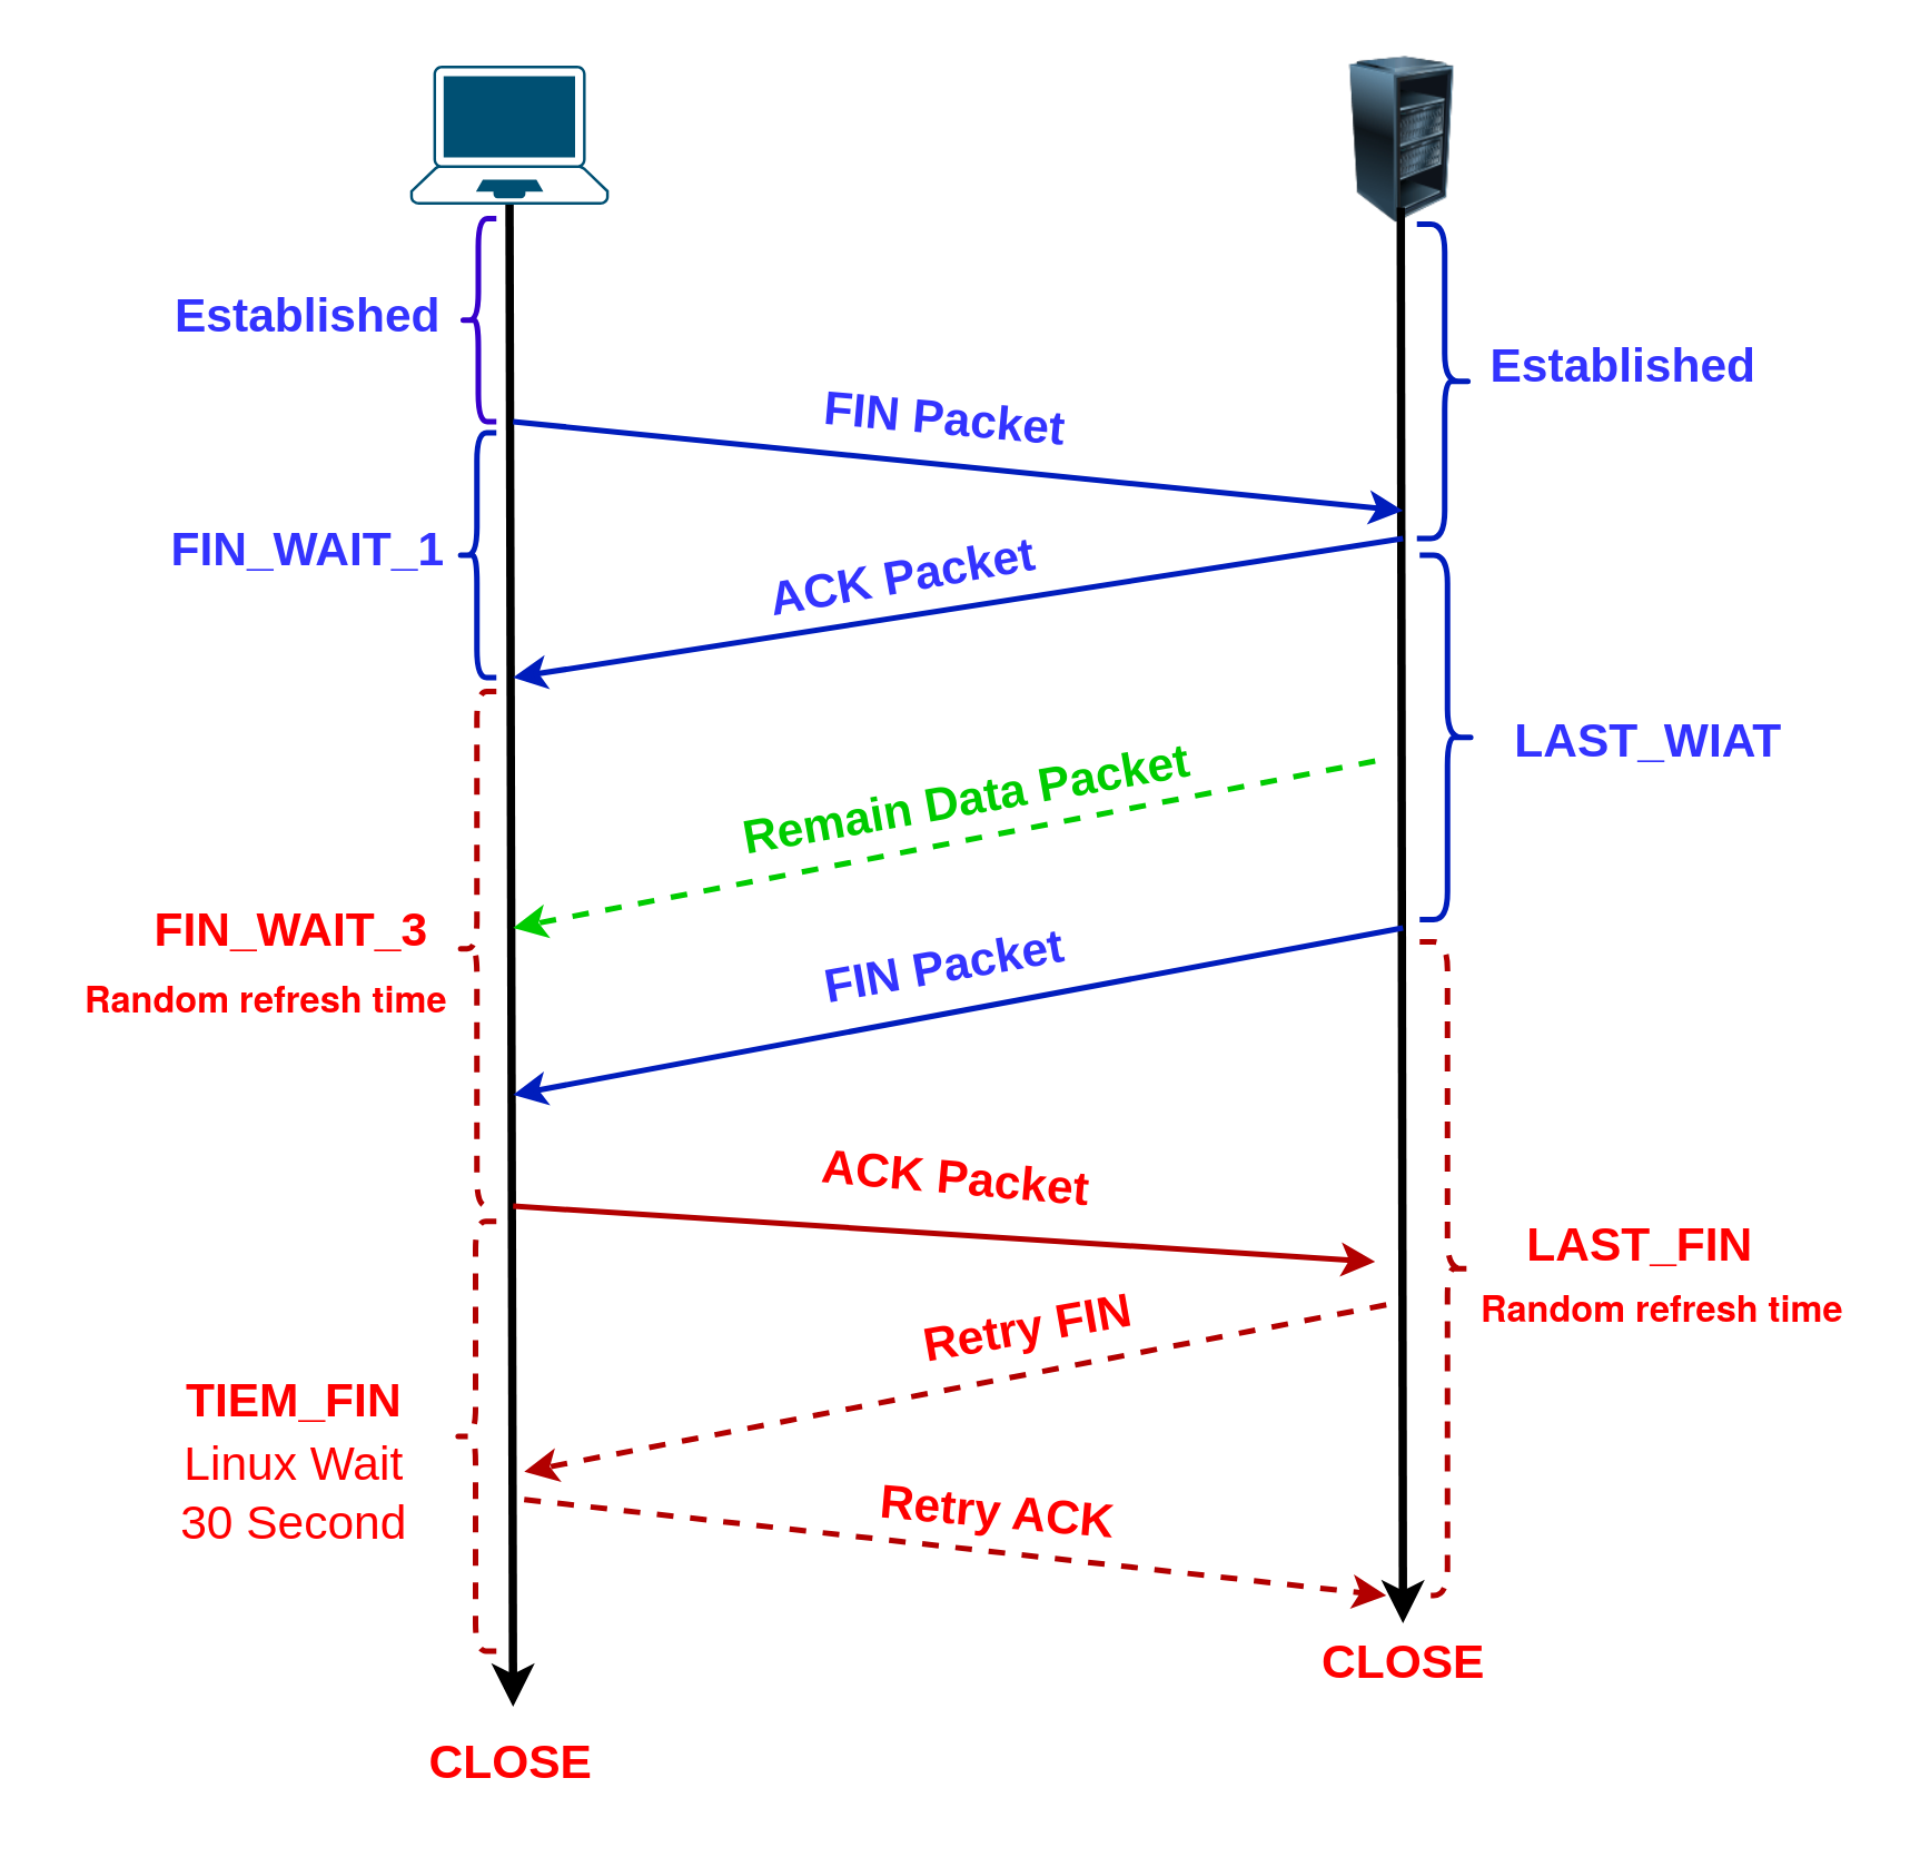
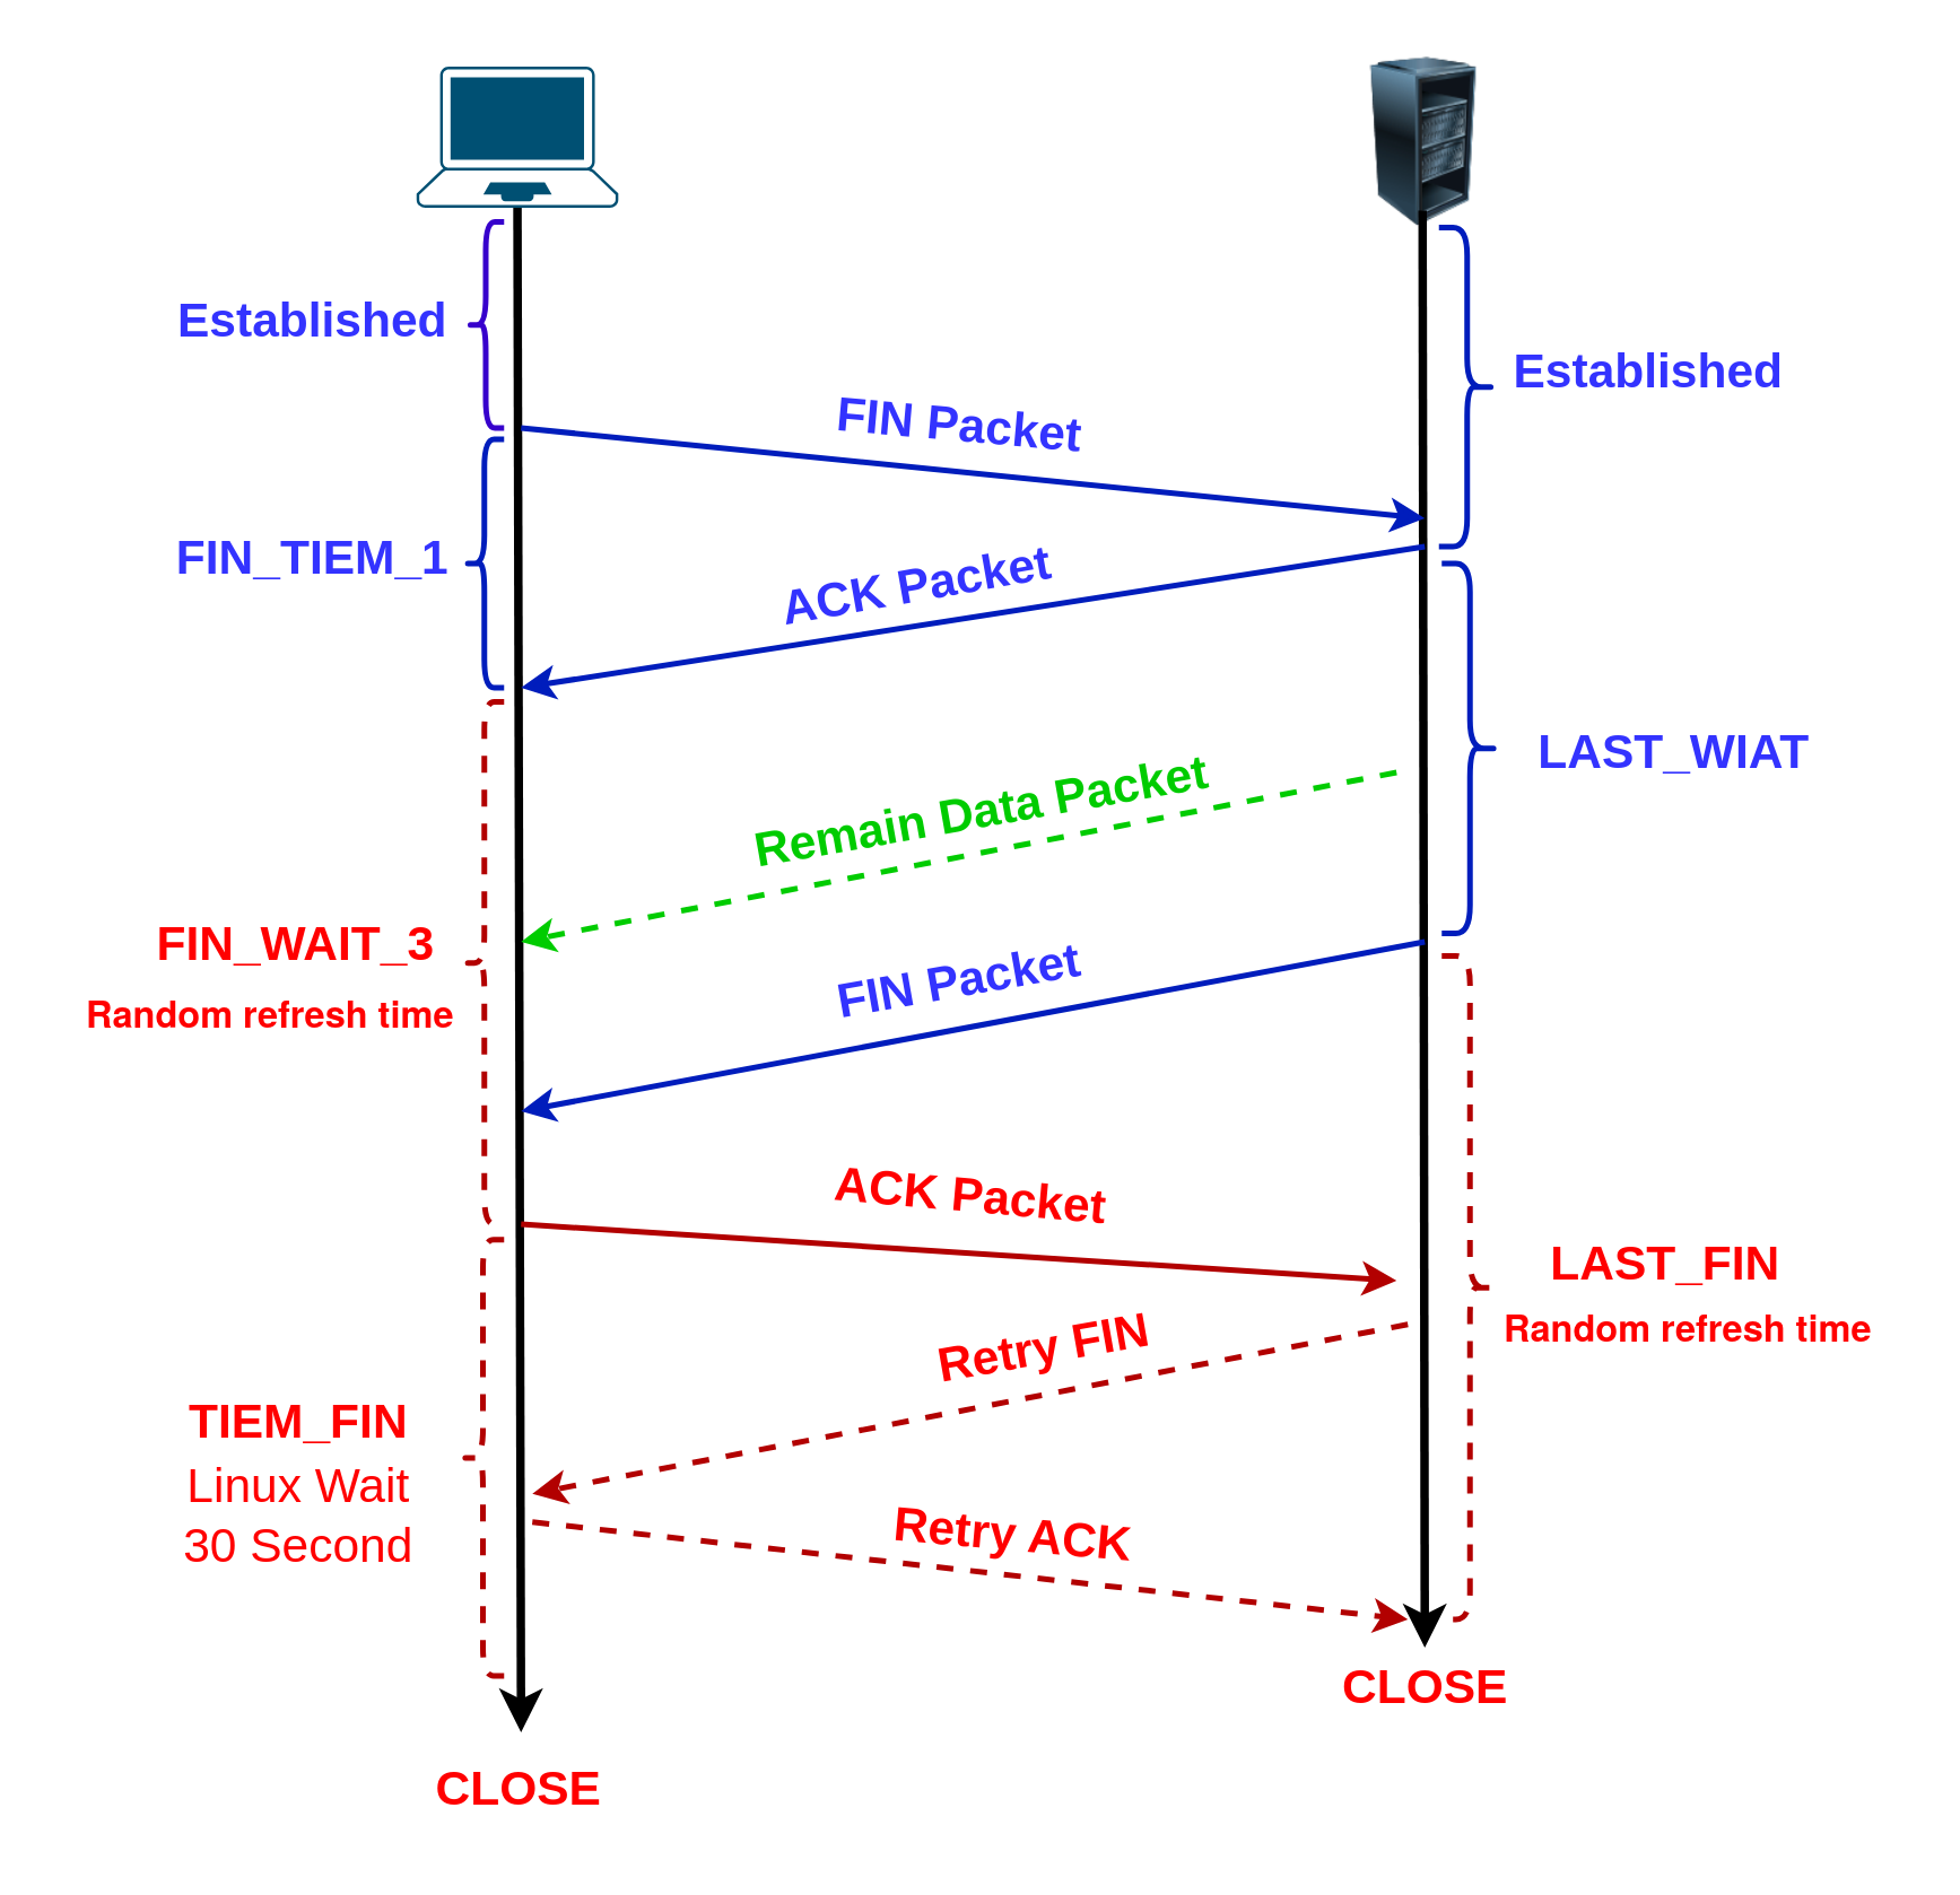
  <mxCell id="0" />
  <mxCell id="1" parent="0" />
  <mxCell id="2" value="" style="points=[[0.13,0.02,0],[0.5,0,0],[0.87,0.02,0],[0.885,0.4,0],[0.985,0.985,0],[0.5,1,0],[0.015,0.985,0],[0.115,0.4,0]];verticalLabelPosition=bottom;sketch=0;html=1;verticalAlign=top;aspect=fixed;align=center;pointerEvents=1;shape=mxgraph.cisco19.laptop;fillColor=#005073;strokeColor=none;" parent="1" vertex="1"><mxGeometry x="147" y="23" width="71.43" height="50" as="geometry" /></mxCell>
  <mxCell id="3" value="" style="image;html=1;image=img/lib/clip_art/computers/Server_Rack_Partial_128x128.png" parent="1" vertex="1"><mxGeometry x="474" y="20" width="60" height="60" as="geometry" /></mxCell>
  <mxCell id="4" value="" style="endArrow=classic;html=1;rounded=0;exitX=0.5;exitY=1;exitDx=0;exitDy=0;exitPerimeter=0;strokeWidth=3;" parent="1" source="2" edge="1"><mxGeometry width="50" height="50" relative="1" as="geometry"><mxPoint x="232" y="133" as="sourcePoint" /><mxPoint x="184" y="613" as="targetPoint" /></mxGeometry></mxCell>
  <mxCell id="5" value="" style="endArrow=classic;html=1;rounded=0;exitX=0.5;exitY=1;exitDx=0;exitDy=0;exitPerimeter=0;strokeWidth=3;" parent="1" edge="1"><mxGeometry width="50" height="50" relative="1" as="geometry"><mxPoint x="503.215" y="74" as="sourcePoint" /><mxPoint x="504" y="583" as="targetPoint" /></mxGeometry></mxCell>
  <mxCell id="6" value="" style="endArrow=classic;html=1;rounded=0;strokeWidth=2;fillColor=#0050ef;strokeColor=#001DBC;" parent="1" edge="1"><mxGeometry width="50" height="50" relative="1" as="geometry"><mxPoint x="184" y="151" as="sourcePoint" /><mxPoint x="504" y="183" as="targetPoint" /></mxGeometry></mxCell>
  <mxCell id="7" value="&lt;font color=&quot;#3333ff&quot;&gt;&lt;span style=&quot;font-size: 17px;&quot;&gt;&lt;b&gt;Established&lt;/b&gt;&lt;/span&gt;&lt;/font&gt;" style="text;html=1;align=center;verticalAlign=middle;resizable=0;points=[];autosize=1;strokeColor=none;fillColor=none;" parent="1" vertex="1"><mxGeometry x="50" y="98.5" width="120" height="30" as="geometry" /></mxCell>
  <mxCell id="8" value="&lt;font color=&quot;#3333ff&quot;&gt;&lt;span style=&quot;font-size: 17px;&quot;&gt;&lt;b&gt;Established&lt;/b&gt;&lt;/span&gt;&lt;/font&gt;" style="text;html=1;align=center;verticalAlign=middle;resizable=0;points=[];autosize=1;strokeColor=none;fillColor=none;" parent="1" vertex="1"><mxGeometry x="523" y="116.5" width="120" height="30" as="geometry" /></mxCell>
  <mxCell id="9" value="" style="shape=curlyBracket;whiteSpace=wrap;html=1;rounded=1;fontSize=17;strokeWidth=2;fillColor=#6a00ff;fontColor=#ffffff;strokeColor=#3700CC;" parent="1" vertex="1"><mxGeometry x="165" y="78" width="13" height="73" as="geometry" /></mxCell>
  <mxCell id="10" value="" style="shape=curlyBracket;whiteSpace=wrap;html=1;rounded=1;flipH=1;fontSize=17;fontColor=#ffffff;strokeWidth=2;fillColor=#0050ef;strokeColor=#001DBC;" parent="1" vertex="1"><mxGeometry x="509" y="80" width="20" height="113" as="geometry" /></mxCell>
  <mxCell id="11" value="&lt;b&gt;FIN Packet&lt;/b&gt;" style="text;html=1;align=center;verticalAlign=middle;resizable=0;points=[];autosize=1;strokeColor=none;fillColor=none;fontSize=17;fontColor=#3333FF;rotation=5;" parent="1" vertex="1"><mxGeometry x="284" y="136" width="110" height="30" as="geometry" /></mxCell>
  <mxCell id="12" value="" style="shape=curlyBracket;whiteSpace=wrap;html=1;rounded=1;fontSize=17;fontColor=#ffffff;strokeWidth=2;fillColor=#0050ef;strokeColor=#001DBC;" parent="1" vertex="1"><mxGeometry x="164" y="155" width="14" height="88" as="geometry" /></mxCell>
- <mxCell id="13" value="&lt;b&gt;&lt;font color=&quot;#3333ff&quot;&gt;FIN_WAIT_1&lt;/font&gt;&lt;/b&gt;" style="text;html=1;align=center;verticalAlign=middle;resizable=0;points=[];autosize=1;strokeColor=none;fillColor=none;fontSize=17;fontColor=#FF0000;" parent="1" vertex="1"><mxGeometry x="50" y="183" width="120" height="30" as="geometry" /></mxCell>
+ <mxCell id="13" value="&lt;b&gt;&lt;font color=&quot;#3333ff&quot;&gt;FIN_TIEM_1&lt;/font&gt;&lt;/b&gt;" style="text;html=1;align=center;verticalAlign=middle;resizable=0;points=[];autosize=1;strokeColor=none;fillColor=none;fontSize=17;fontColor=#FF0000;" parent="1" vertex="1"><mxGeometry x="50" y="183" width="120" height="30" as="geometry" /></mxCell>
  <mxCell id="14" value="" style="endArrow=classic;html=1;rounded=0;fontSize=17;fontColor=#FF0000;strokeWidth=2;fillColor=#0050ef;strokeColor=#001DBC;" parent="1" edge="1"><mxGeometry width="50" height="50" relative="1" as="geometry"><mxPoint x="504" y="193" as="sourcePoint" /><mxPoint x="184" y="243" as="targetPoint" /></mxGeometry></mxCell>
  <mxCell id="15" value="&lt;b&gt;&lt;font color=&quot;#3333ff&quot;&gt;ACK Packet&lt;/font&gt;&lt;/b&gt;" style="text;html=1;align=center;verticalAlign=middle;resizable=0;points=[];autosize=1;strokeColor=none;fillColor=none;fontSize=17;fontColor=#FF0000;rotation=-10;" parent="1" vertex="1"><mxGeometry x="264" y="193" width="120" height="30" as="geometry" /></mxCell>
  <mxCell id="16" value="" style="shape=curlyBracket;whiteSpace=wrap;html=1;rounded=1;fontSize=17;fontColor=#ffffff;strokeWidth=2;fillColor=#e51400;strokeColor=#B20000;dashed=1;" parent="1" vertex="1"><mxGeometry x="164" y="248" width="14" height="185" as="geometry" /></mxCell>
  <mxCell id="17" value="&lt;b&gt;FIN_WAIT_3&lt;/b&gt;" style="text;html=1;align=center;verticalAlign=middle;resizable=0;points=[];autosize=1;strokeColor=none;fillColor=none;fontSize=17;fontColor=#FF0000;" parent="1" vertex="1"><mxGeometry x="44" y="319.5" width="120" height="30" as="geometry" /></mxCell>
  <mxCell id="18" value="" style="shape=curlyBracket;whiteSpace=wrap;html=1;rounded=1;flipH=1;fontSize=17;fontColor=#ffffff;strokeWidth=2;fillColor=#0050ef;strokeColor=#001DBC;" parent="1" vertex="1"><mxGeometry x="510" y="199" width="20" height="131" as="geometry" /></mxCell>
  <mxCell id="19" value="&lt;b&gt;LAST_WIAT&lt;/b&gt;" style="text;html=1;align=center;verticalAlign=middle;resizable=0;points=[];autosize=1;strokeColor=none;fillColor=none;fontSize=17;fontColor=#3333FF;" parent="1" vertex="1"><mxGeometry x="527" y="252" width="130" height="30" as="geometry" /></mxCell>
  <mxCell id="20" value="" style="endArrow=classic;html=1;rounded=0;fontSize=17;fontColor=#FF0000;strokeWidth=2;fillColor=#60a917;strokeColor=#00CC00;dashed=1;" parent="1" edge="1"><mxGeometry width="50" height="50" relative="1" as="geometry"><mxPoint x="494" y="273" as="sourcePoint" /><mxPoint x="184" y="333" as="targetPoint" /></mxGeometry></mxCell>
  <mxCell id="21" value="&lt;b&gt;&lt;font color=&quot;#00cc00&quot;&gt;Remain Data Packet&lt;/font&gt;&lt;/b&gt;" style="text;html=1;align=center;verticalAlign=middle;resizable=0;points=[];autosize=1;strokeColor=none;fillColor=none;fontSize=17;fontColor=#FF0000;rotation=-10;" parent="1" vertex="1"><mxGeometry x="252" y="273" width="190" height="30" as="geometry" /></mxCell>
  <mxCell id="22" value="" style="endArrow=classic;html=1;rounded=0;fontSize=17;fontColor=#00CC00;strokeColor=#001DBC;strokeWidth=2;fillColor=#0050ef;" parent="1" edge="1"><mxGeometry width="50" height="50" relative="1" as="geometry"><mxPoint x="504" y="333" as="sourcePoint" /><mxPoint x="184" y="393" as="targetPoint" /></mxGeometry></mxCell>
  <mxCell id="23" value="&lt;b&gt;&lt;font color=&quot;#3333ff&quot;&gt;FIN Packet&lt;/font&gt;&lt;/b&gt;" style="text;html=1;align=center;verticalAlign=middle;resizable=0;points=[];autosize=1;strokeColor=none;fillColor=none;fontSize=17;fontColor=#00CC00;rotation=-10;" parent="1" vertex="1"><mxGeometry x="284" y="333" width="110" height="30" as="geometry" /></mxCell>
  <mxCell id="24" value="" style="shape=curlyBracket;whiteSpace=wrap;html=1;rounded=1;flipH=1;fontSize=17;fontColor=#ffffff;strokeWidth=2;fillColor=#e51400;strokeColor=#B20000;dashed=1;" parent="1" vertex="1"><mxGeometry x="510" y="338" width="20" height="235" as="geometry" /></mxCell>
  <mxCell id="25" value="&lt;b&gt;LAST_FIN&lt;/b&gt;" style="text;html=1;align=center;verticalAlign=middle;resizable=0;points=[];autosize=1;strokeColor=none;fillColor=none;fontSize=17;fontColor=#FF0000;" parent="1" vertex="1"><mxGeometry x="534" y="432.5" width="110" height="30" as="geometry" /></mxCell>
  <mxCell id="26" value="" style="endArrow=classic;html=1;rounded=0;fontSize=17;fontColor=#FF0000;strokeColor=#B20000;strokeWidth=2;fillColor=#e51400;" parent="1" edge="1"><mxGeometry width="50" height="50" relative="1" as="geometry"><mxPoint x="184" y="433" as="sourcePoint" /><mxPoint x="494" y="453" as="targetPoint" /></mxGeometry></mxCell>
  <mxCell id="27" value="&lt;b&gt;&lt;font color=&quot;#ff0000&quot;&gt;ACK Packet&lt;/font&gt;&lt;/b&gt;" style="text;html=1;align=center;verticalAlign=middle;resizable=0;points=[];autosize=1;strokeColor=none;fillColor=none;fontSize=17;fontColor=#ffffff;rotation=5;" parent="1" vertex="1"><mxGeometry x="283" y="408.5" width="120" height="30" as="geometry" /></mxCell>
  <mxCell id="28" value="" style="shape=curlyBracket;whiteSpace=wrap;html=1;rounded=1;labelBackgroundColor=#FF0000;fontSize=17;strokeWidth=2;fillColor=#e51400;strokeColor=#B20000;fontColor=#ffffff;dashed=1;" parent="1" vertex="1"><mxGeometry x="163" y="438.5" width="15" height="154.5" as="geometry" /></mxCell>
  <mxCell id="29" value="&lt;b&gt;TIEM_FIN&lt;/b&gt;" style="text;html=1;align=center;verticalAlign=middle;resizable=0;points=[];autosize=1;strokeColor=none;fillColor=none;fontSize=17;fontColor=#FF0000;" parent="1" vertex="1"><mxGeometry x="45" y="488.75" width="120" height="30" as="geometry" /></mxCell>
  <mxCell id="30" value="&lt;b&gt;CLOSE&lt;/b&gt;" style="text;html=1;align=center;verticalAlign=middle;resizable=0;points=[];autosize=1;strokeColor=none;fillColor=none;fontSize=17;fontColor=#FF0000;" parent="1" vertex="1"><mxGeometry x="464" y="583" width="80" height="30" as="geometry" /></mxCell>
  <mxCell id="31" value="Linux Wait&lt;br&gt;30 Second" style="text;html=1;align=center;verticalAlign=middle;resizable=0;points=[];autosize=1;strokeColor=none;fillColor=none;fontSize=17;fontColor=#FF0000;" parent="1" vertex="1"><mxGeometry x="55" y="511.75" width="100" height="50" as="geometry" /></mxCell>
  <mxCell id="32" value="&lt;b&gt;CLOSE&lt;/b&gt;" style="text;html=1;align=center;verticalAlign=middle;resizable=0;points=[];autosize=1;strokeColor=none;fillColor=none;fontSize=17;fontColor=#FF0000;" parent="1" vertex="1"><mxGeometry x="142.71" y="619" width="80" height="30" as="geometry" /></mxCell>
  <mxCell id="33" value="" style="endArrow=classic;html=1;rounded=0;fontSize=17;fontColor=#FF0000;strokeWidth=2;fillColor=#e51400;strokeColor=#B20000;dashed=1;" parent="1" edge="1"><mxGeometry width="50" height="50" relative="1" as="geometry"><mxPoint x="498" y="468.5" as="sourcePoint" /><mxPoint x="188" y="528.5" as="targetPoint" /></mxGeometry></mxCell>
  <mxCell id="34" value="&lt;b style=&quot;&quot;&gt;Retry FIN&lt;/b&gt;" style="text;html=1;align=center;verticalAlign=middle;resizable=0;points=[];autosize=1;strokeColor=none;fillColor=none;fontSize=17;fontColor=#FF0000;rotation=-10;" parent="1" vertex="1"><mxGeometry x="319" y="463" width="100" height="30" as="geometry" /></mxCell>
  <mxCell id="35" value="" style="endArrow=classic;html=1;rounded=0;fontSize=17;fontColor=#FF0000;strokeColor=#B20000;strokeWidth=2;fillColor=#e51400;dashed=1;" parent="1" edge="1"><mxGeometry width="50" height="50" relative="1" as="geometry"><mxPoint x="188" y="538.5" as="sourcePoint" /><mxPoint x="498" y="573" as="targetPoint" /></mxGeometry></mxCell>
  <mxCell id="36" value="&lt;b&gt;&lt;font color=&quot;#ff0000&quot;&gt;Retry ACK&lt;/font&gt;&lt;/b&gt;" style="text;html=1;align=center;verticalAlign=middle;resizable=0;points=[];autosize=1;strokeColor=none;fillColor=none;fontSize=17;fontColor=#ffffff;rotation=5;" parent="1" vertex="1"><mxGeometry x="303" y="528.5" width="110" height="30" as="geometry" /></mxCell>
  <mxCell id="37" value="&lt;span style=&quot;font-family: &amp;quot;Helvetica Neue&amp;quot;, Helvetica, Arial, &amp;quot;Hiragino Sans GB&amp;quot;, &amp;quot;Hiragino Sans GB W3&amp;quot;, &amp;quot;Microsoft YaHei UI&amp;quot;, &amp;quot;Microsoft YaHei&amp;quot;, sans-serif; font-size: 13px; text-align: start;&quot;&gt;&lt;b style=&quot;&quot;&gt;&lt;font color=&quot;#ff0000&quot;&gt;Random refresh time&lt;/font&gt;&lt;/b&gt;&lt;/span&gt;" style="text;html=1;align=center;verticalAlign=middle;resizable=0;points=[];autosize=1;strokeColor=none;fillColor=none;fontSize=17;fontColor=#3333FF;" parent="1" vertex="1"><mxGeometry x="522" y="454.75" width="150" height="30" as="geometry" /></mxCell>
  <mxCell id="38" value="&lt;span style=&quot;font-family: &amp;quot;Helvetica Neue&amp;quot;, Helvetica, Arial, &amp;quot;Hiragino Sans GB&amp;quot;, &amp;quot;Hiragino Sans GB W3&amp;quot;, &amp;quot;Microsoft YaHei UI&amp;quot;, &amp;quot;Microsoft YaHei&amp;quot;, sans-serif; font-size: 13px; text-align: start;&quot;&gt;&lt;b style=&quot;&quot;&gt;&lt;font color=&quot;#ff0000&quot;&gt;Random refresh time&lt;/font&gt;&lt;/b&gt;&lt;/span&gt;" style="text;html=1;align=center;verticalAlign=middle;resizable=0;points=[];autosize=1;strokeColor=none;fillColor=none;fontSize=17;fontColor=#3333FF;" parent="1" vertex="1"><mxGeometry x="20" y="344" width="150" height="30" as="geometry" /></mxCell>
